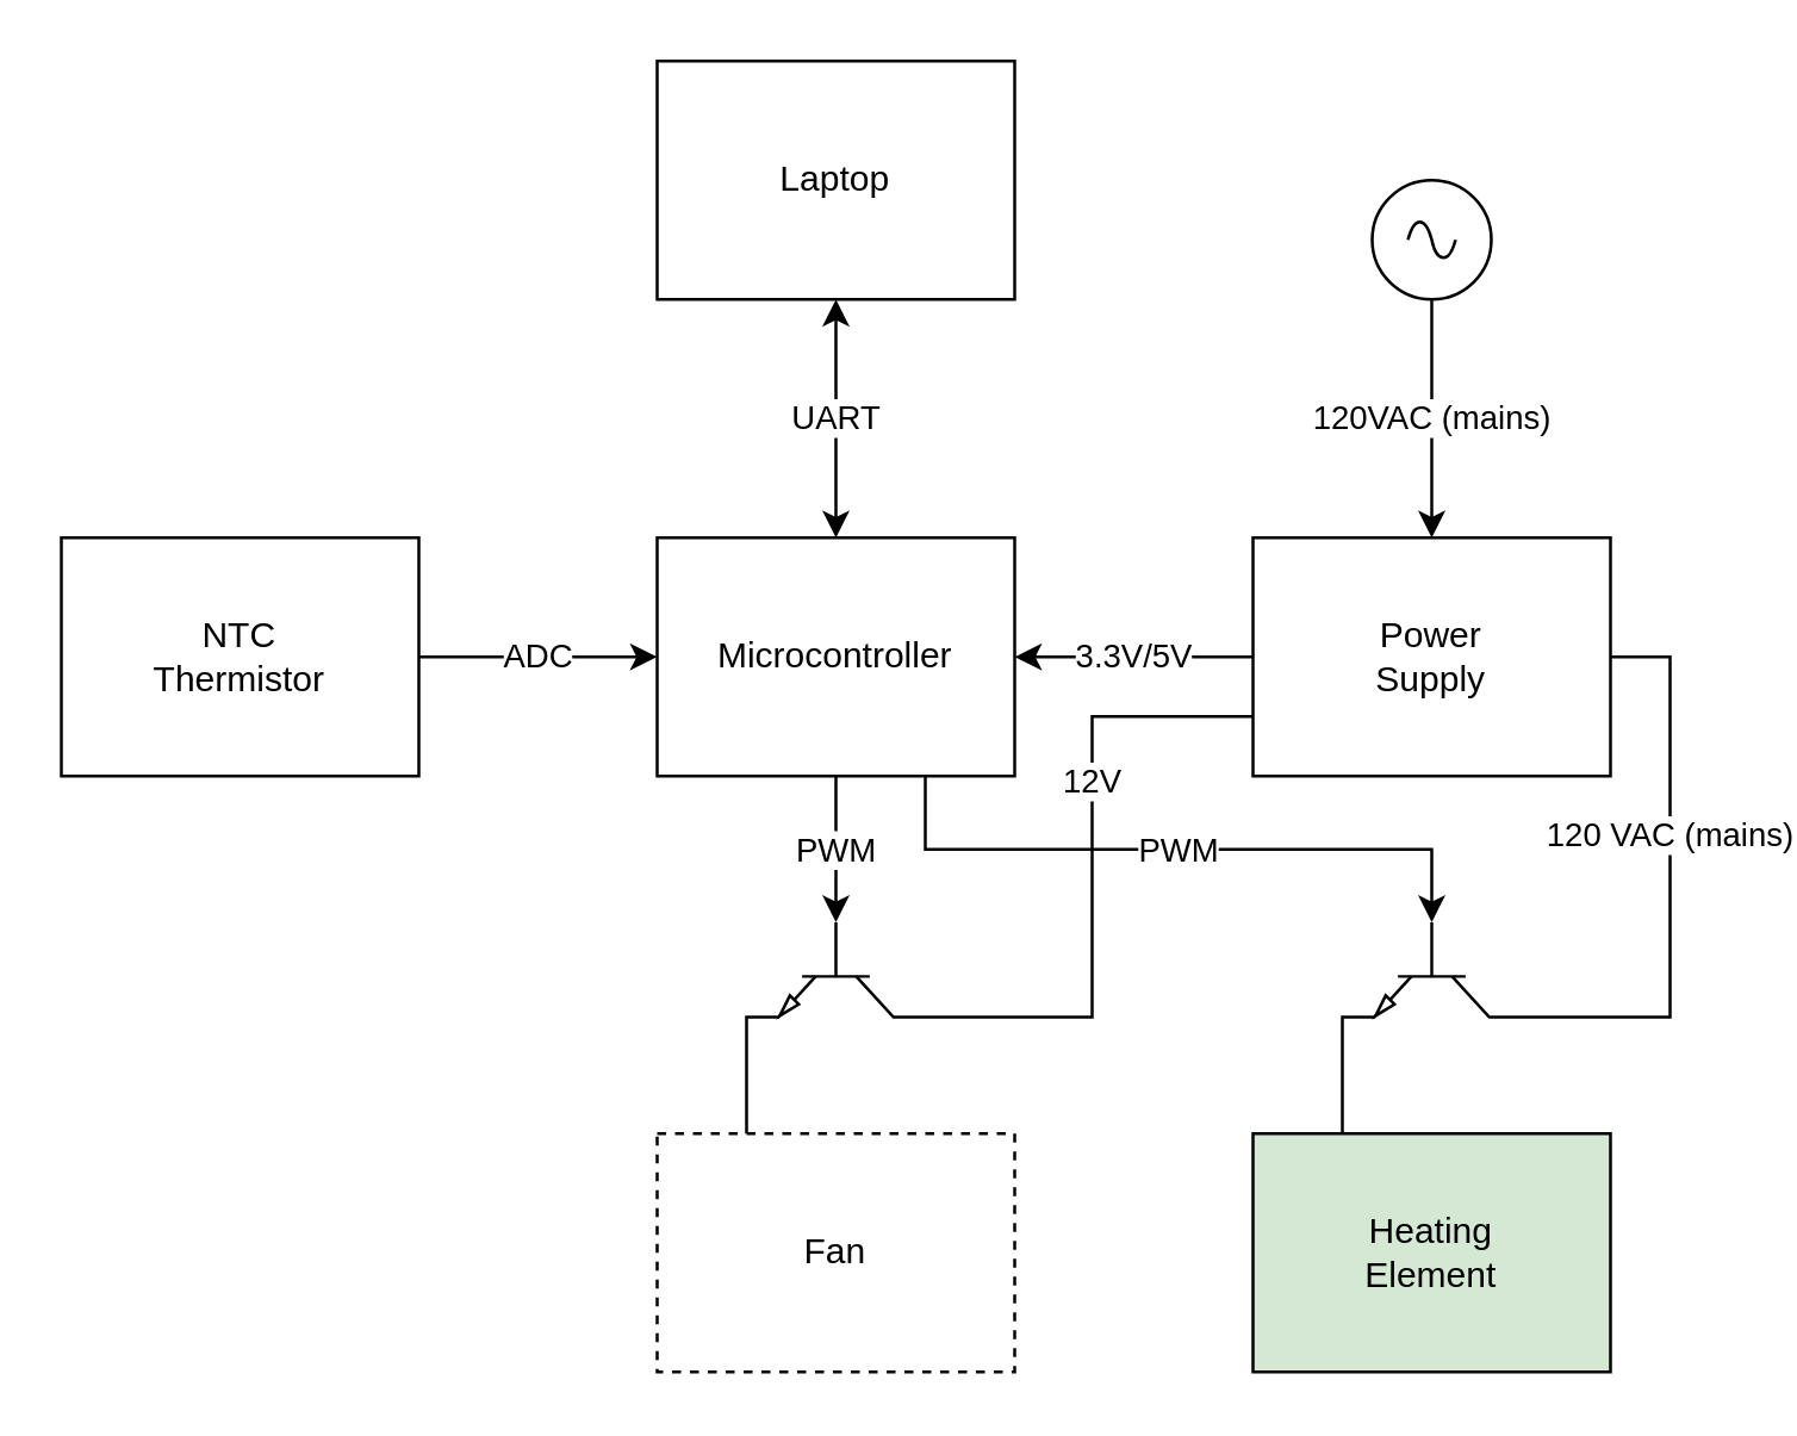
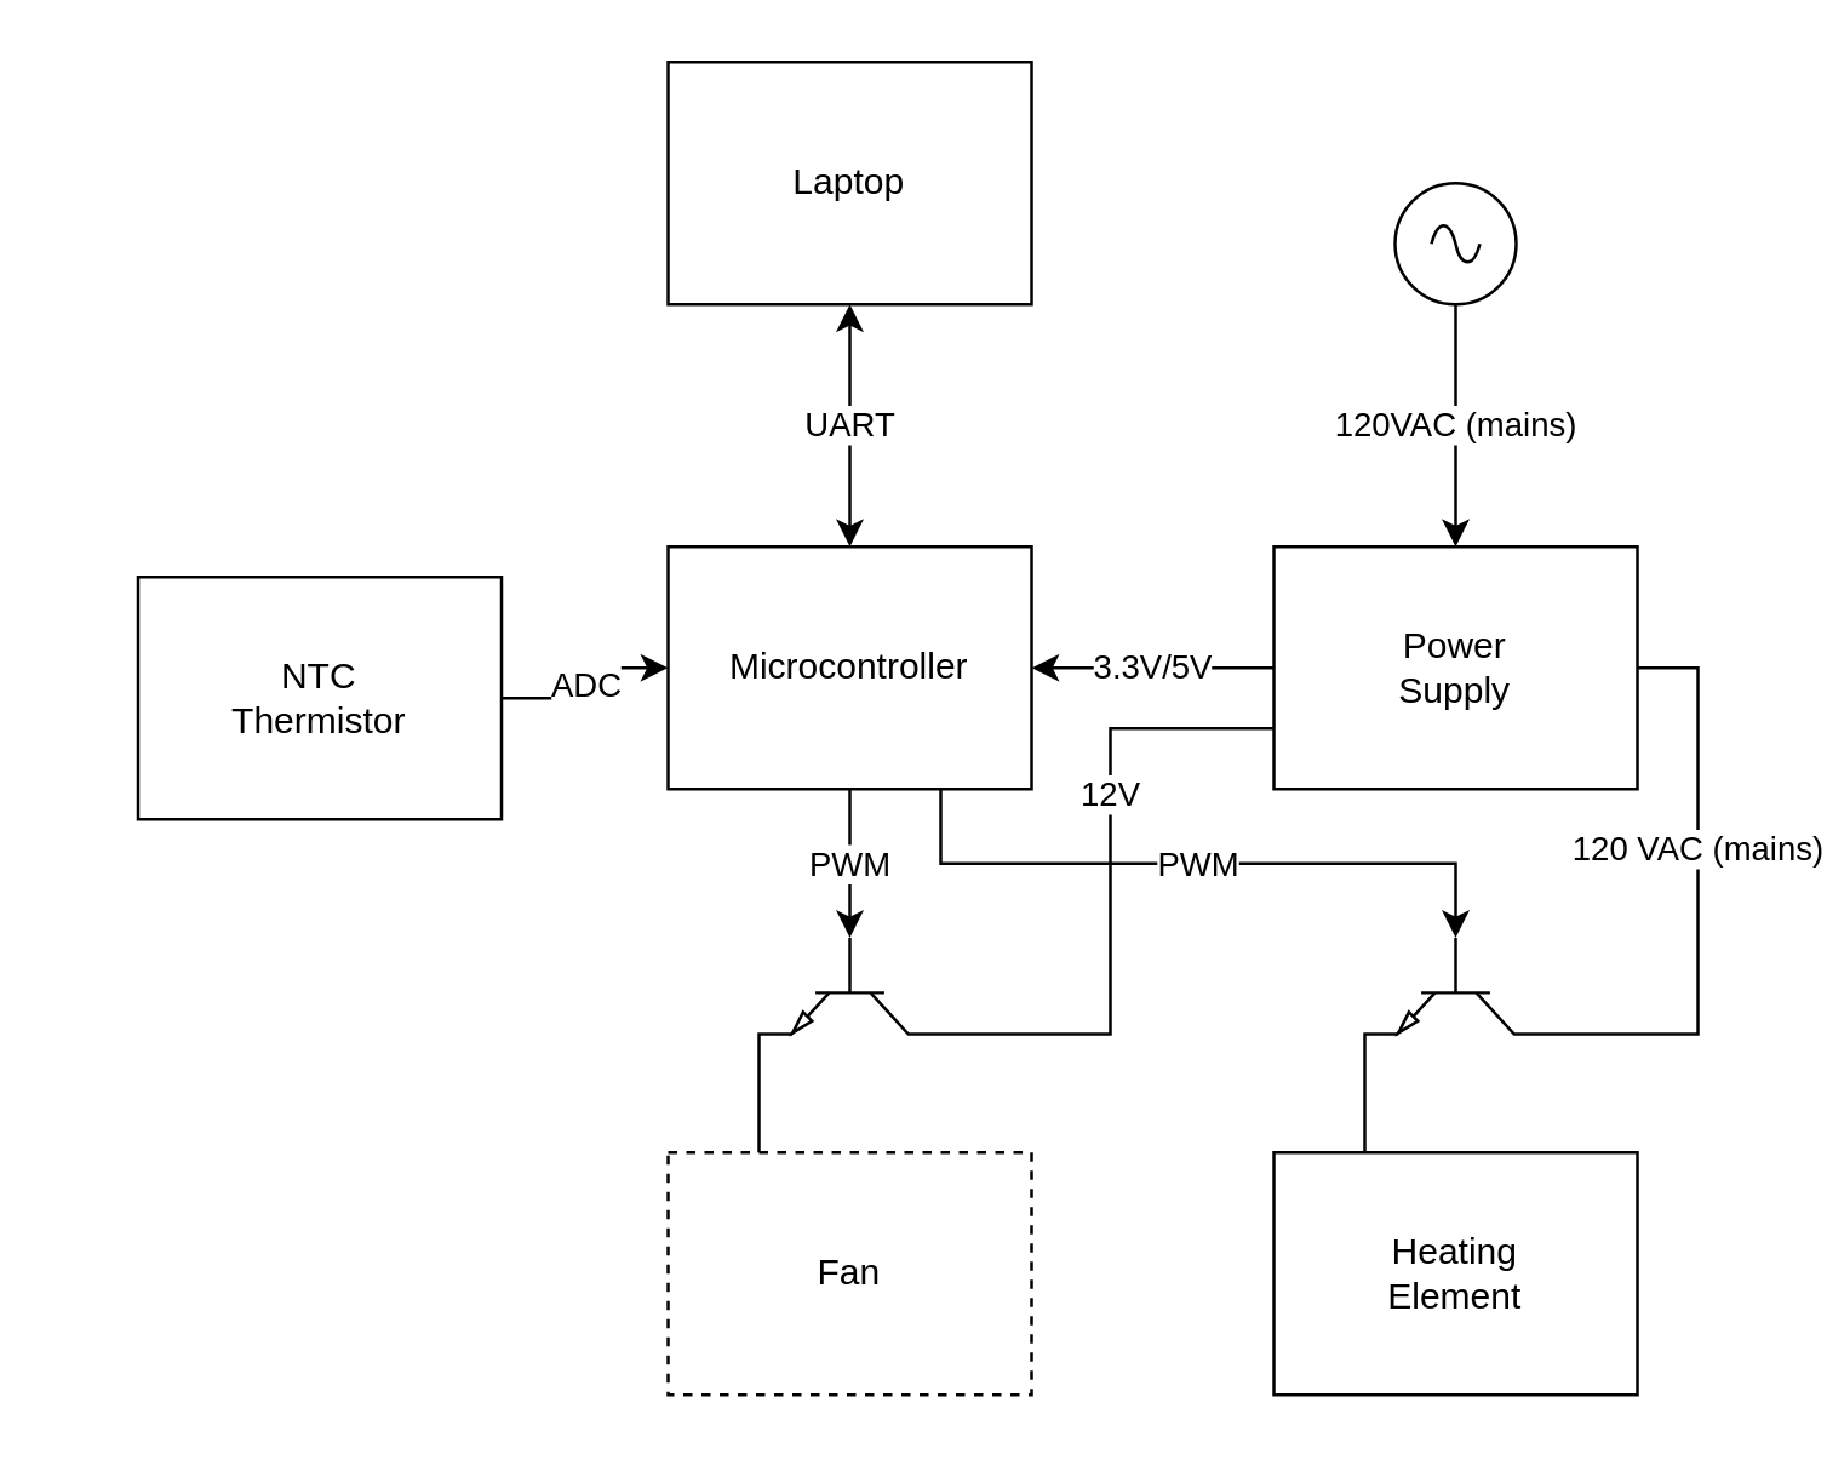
  <mxCell id="0" />
  <mxCell id="1" parent="0" />
  <mxCell id="2" value="UART" style="edgeStyle=orthogonalEdgeStyle;rounded=0;orthogonalLoop=1;jettySize=auto;html=1;exitX=0.5;exitY=0;exitDx=0;exitDy=0;entryX=0.5;entryY=1;entryDx=0;entryDy=0;startArrow=classic;startFill=1;" parent="1" source="6" target="10" edge="1"><mxGeometry relative="1" as="geometry" /></mxCell>
  <mxCell id="3" value="ADC" style="edgeStyle=orthogonalEdgeStyle;rounded=0;orthogonalLoop=1;jettySize=auto;html=1;exitX=0;exitY=0.5;exitDx=0;exitDy=0;entryX=1;entryY=0.5;entryDx=0;entryDy=0;startArrow=classic;startFill=1;endArrow=none;endFill=0;" parent="1" source="6" target="9" edge="1"><mxGeometry relative="1" as="geometry" /></mxCell>
  <mxCell id="4" value="PWM" style="edgeStyle=orthogonalEdgeStyle;rounded=0;orthogonalLoop=1;jettySize=auto;html=1;exitX=0.5;exitY=1;exitDx=0;exitDy=0;entryX=0;entryY=0.5;entryDx=0;entryDy=0;entryPerimeter=0;startArrow=none;startFill=0;endArrow=classic;endFill=1;" parent="1" source="6" target="20" edge="1"><mxGeometry relative="1" as="geometry" /></mxCell>
  <mxCell id="5" value="PWM" style="edgeStyle=orthogonalEdgeStyle;rounded=0;orthogonalLoop=1;jettySize=auto;html=1;exitX=0.75;exitY=1;exitDx=0;exitDy=0;entryX=0;entryY=0.5;entryDx=0;entryDy=0;entryPerimeter=0;startArrow=none;startFill=0;endArrow=classic;endFill=1;" parent="1" source="6" target="18" edge="1"><mxGeometry relative="1" as="geometry" /></mxCell>
  <mxCell id="6" value="Microcontroller" style="rounded=0;whiteSpace=wrap;html=1;" parent="1" vertex="1"><mxGeometry x="220" y="180" width="120" height="80" as="geometry" /></mxCell>
- <mxCell id="7" value="Heating&lt;br&gt;Element" style="rounded=0;whiteSpace=wrap;html=1;fillColor=#d5e8d4;" parent="1" vertex="1"><mxGeometry x="420" y="380" width="120" height="80" as="geometry" /></mxCell>
+ <mxCell id="7" value="Heating&lt;br&gt;Element" style="rounded=0;whiteSpace=wrap;html=1;" parent="1" vertex="1"><mxGeometry x="420" y="380" width="120" height="80" as="geometry" /></mxCell>
  <mxCell id="8" value="Fan" style="rounded=0;whiteSpace=wrap;html=1;dashed=1;" parent="1" vertex="1"><mxGeometry x="220" y="380" width="120" height="80" as="geometry" /></mxCell>
- <mxCell id="9" value="NTC &lt;br&gt;Thermistor" style="rounded=0;whiteSpace=wrap;html=1;" parent="1" vertex="1"><mxGeometry x="20" y="180" width="120" height="80" as="geometry" /></mxCell>
+ <mxCell id="9" value="NTC &lt;br&gt;Thermistor" style="rounded=0;whiteSpace=wrap;html=1;" parent="1" vertex="1"><mxGeometry x="45" y="190" width="120" height="80" as="geometry" /></mxCell>
  <mxCell id="10" value="Laptop" style="rounded=0;whiteSpace=wrap;html=1;" parent="1" vertex="1"><mxGeometry x="220" y="20" width="120" height="80" as="geometry" /></mxCell>
  <mxCell id="11" value="3.3V/5V" style="edgeStyle=orthogonalEdgeStyle;rounded=0;orthogonalLoop=1;jettySize=auto;html=1;exitX=0;exitY=0.5;exitDx=0;exitDy=0;entryX=1;entryY=0.5;entryDx=0;entryDy=0;startArrow=none;startFill=0;endArrow=classic;endFill=1;" parent="1" source="14" target="6" edge="1"><mxGeometry relative="1" as="geometry" /></mxCell>
  <mxCell id="12" value="120 VAC (mains)" style="edgeStyle=orthogonalEdgeStyle;rounded=0;orthogonalLoop=1;jettySize=auto;html=1;exitX=1;exitY=0.5;exitDx=0;exitDy=0;entryX=1;entryY=0;entryDx=0;entryDy=0;entryPerimeter=0;startArrow=none;startFill=0;endArrow=none;endFill=0;" parent="1" source="14" target="18" edge="1"><mxGeometry x="-0.183" relative="1" as="geometry"><Array as="points"><mxPoint x="560" y="220" /><mxPoint x="560" y="341" /></Array><mxPoint as="offset" /></mxGeometry></mxCell>
  <mxCell id="13" value="12V" style="edgeStyle=orthogonalEdgeStyle;rounded=0;orthogonalLoop=1;jettySize=auto;html=1;exitX=0;exitY=0.75;exitDx=0;exitDy=0;entryX=1;entryY=0;entryDx=0;entryDy=0;entryPerimeter=0;startArrow=none;startFill=0;endArrow=none;endFill=0;" parent="1" source="14" target="20" edge="1"><mxGeometry x="-0.295" relative="1" as="geometry"><Array as="points"><mxPoint x="366" y="240" /><mxPoint x="366" y="341" /></Array><mxPoint as="offset" /></mxGeometry></mxCell>
  <mxCell id="14" value="Power&lt;br&gt;Supply" style="rounded=0;whiteSpace=wrap;html=1;" parent="1" vertex="1"><mxGeometry x="420" y="180" width="120" height="80" as="geometry" /></mxCell>
  <mxCell id="15" value="120VAC (mains)" style="edgeStyle=orthogonalEdgeStyle;rounded=0;orthogonalLoop=1;jettySize=auto;html=1;exitX=0.5;exitY=1;exitDx=0;exitDy=0;exitPerimeter=0;entryX=0.5;entryY=0;entryDx=0;entryDy=0;" parent="1" source="16" target="14" edge="1"><mxGeometry relative="1" as="geometry" /></mxCell>
  <mxCell id="16" value="" style="pointerEvents=1;verticalLabelPosition=bottom;shadow=0;dashed=0;align=center;html=1;verticalAlign=top;shape=mxgraph.electrical.signal_sources.source;aspect=fixed;points=[[0.5,0,0],[1,0.5,0],[0.5,1,0],[0,0.5,0]];elSignalType=ac;" parent="1" vertex="1"><mxGeometry x="460" y="60" width="40" height="40" as="geometry" /></mxCell>
  <mxCell id="17" style="edgeStyle=orthogonalEdgeStyle;rounded=0;orthogonalLoop=1;jettySize=auto;html=1;exitX=1;exitY=1;exitDx=0;exitDy=0;exitPerimeter=0;entryX=0.25;entryY=0;entryDx=0;entryDy=0;startArrow=none;startFill=0;endArrow=none;endFill=0;" parent="1" source="18" target="7" edge="1"><mxGeometry relative="1" as="geometry"><Array as="points"><mxPoint x="450" y="341" /></Array></mxGeometry></mxCell>
  <mxCell id="18" value="" style="verticalLabelPosition=bottom;shadow=0;dashed=0;align=center;html=1;verticalAlign=top;shape=mxgraph.electrical.transistors.npn_transistor_5;rotation=90;" parent="1" vertex="1"><mxGeometry x="464" y="300" width="32" height="50" as="geometry" /></mxCell>
  <mxCell id="19" style="edgeStyle=orthogonalEdgeStyle;rounded=0;orthogonalLoop=1;jettySize=auto;html=1;exitX=1;exitY=1;exitDx=0;exitDy=0;exitPerimeter=0;entryX=0.25;entryY=0;entryDx=0;entryDy=0;startArrow=none;startFill=0;endArrow=none;endFill=0;" parent="1" source="20" target="8" edge="1"><mxGeometry relative="1" as="geometry"><Array as="points"><mxPoint x="250" y="341" /></Array></mxGeometry></mxCell>
  <mxCell id="20" value="" style="verticalLabelPosition=bottom;shadow=0;dashed=0;align=center;html=1;verticalAlign=top;shape=mxgraph.electrical.transistors.npn_transistor_5;rotation=90;" parent="1" vertex="1"><mxGeometry x="264" y="300" width="32" height="50" as="geometry" /></mxCell>
